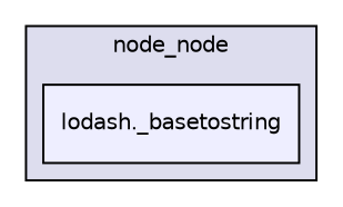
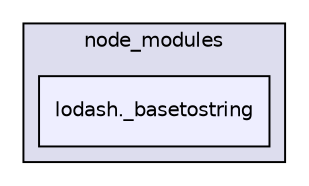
  digraph {
    compound=true
    n1 [fillcolor="#eeeeff" fontname=Helvetica fontsize=10 label="lodash._basetostring" pencolor=black shape=box style=filled]
    subgraph cluster_1 {
      bgcolor="#ddddee"
      fontname=Helvetica
      fontsize=10
-     label=node_node
+     label=node_modules
      pencolor=black
      n1
    }
  }
